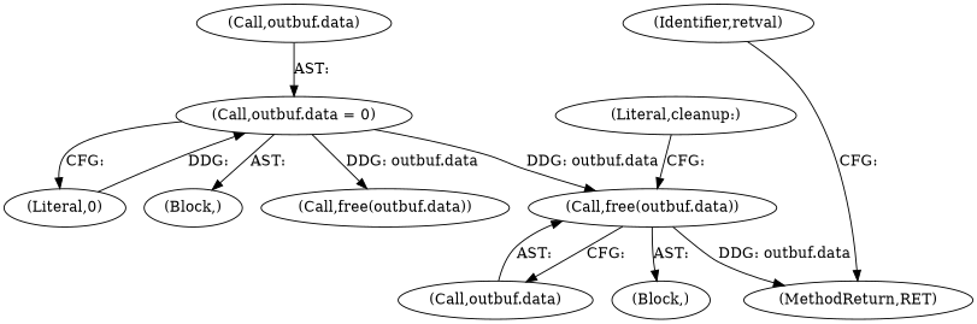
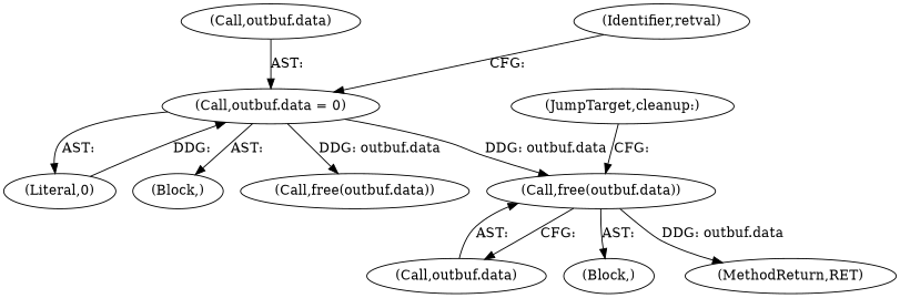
  digraph {
    n1 [label="(Call,free(outbuf.data))"]
    n2 [label="(Block,)"]
    n3 [label="(Call,outbuf.data)"]
    n4 [label="(MethodReturn,RET)"]
    n5 [label="(Call,outbuf.data = 0)"]
    n6 [label="(Literal,0)"]
    n7 [label="(Block,)"]
    n8 [label="(Call,free(outbuf.data))"]
-   n9 [label="(Literal,cleanup:)"]
+   n9 [label="(JumpTarget,cleanup:)"]
    n10 [label="(Identifier,retval)"]
    n11 [label="(Call,outbuf.data)"]
    n1 -> n2 [label="AST: "]
    n1 -> n3 [label="CFG: "]
    n1 -> n4 [label="DDG: outbuf.data"]
    n3 -> n1 [label="AST: "]
    n5 -> n1 [label="DDG: outbuf.data"]
-   n5 -> n6 [label="CFG: "]
+   n5 -> n6 [label="AST: "]
    n5 -> n7 [label="AST: "]
    n5 -> n8 [label="DDG: outbuf.data"]
    n6 -> n5 [label="DDG: "]
    n9 -> n1 [label="CFG: "]
-   n10 -> n4 [label="CFG: "]
+   n10 -> n5 [label="CFG: "]
    n11 -> n5 [label="AST: "]
  }
